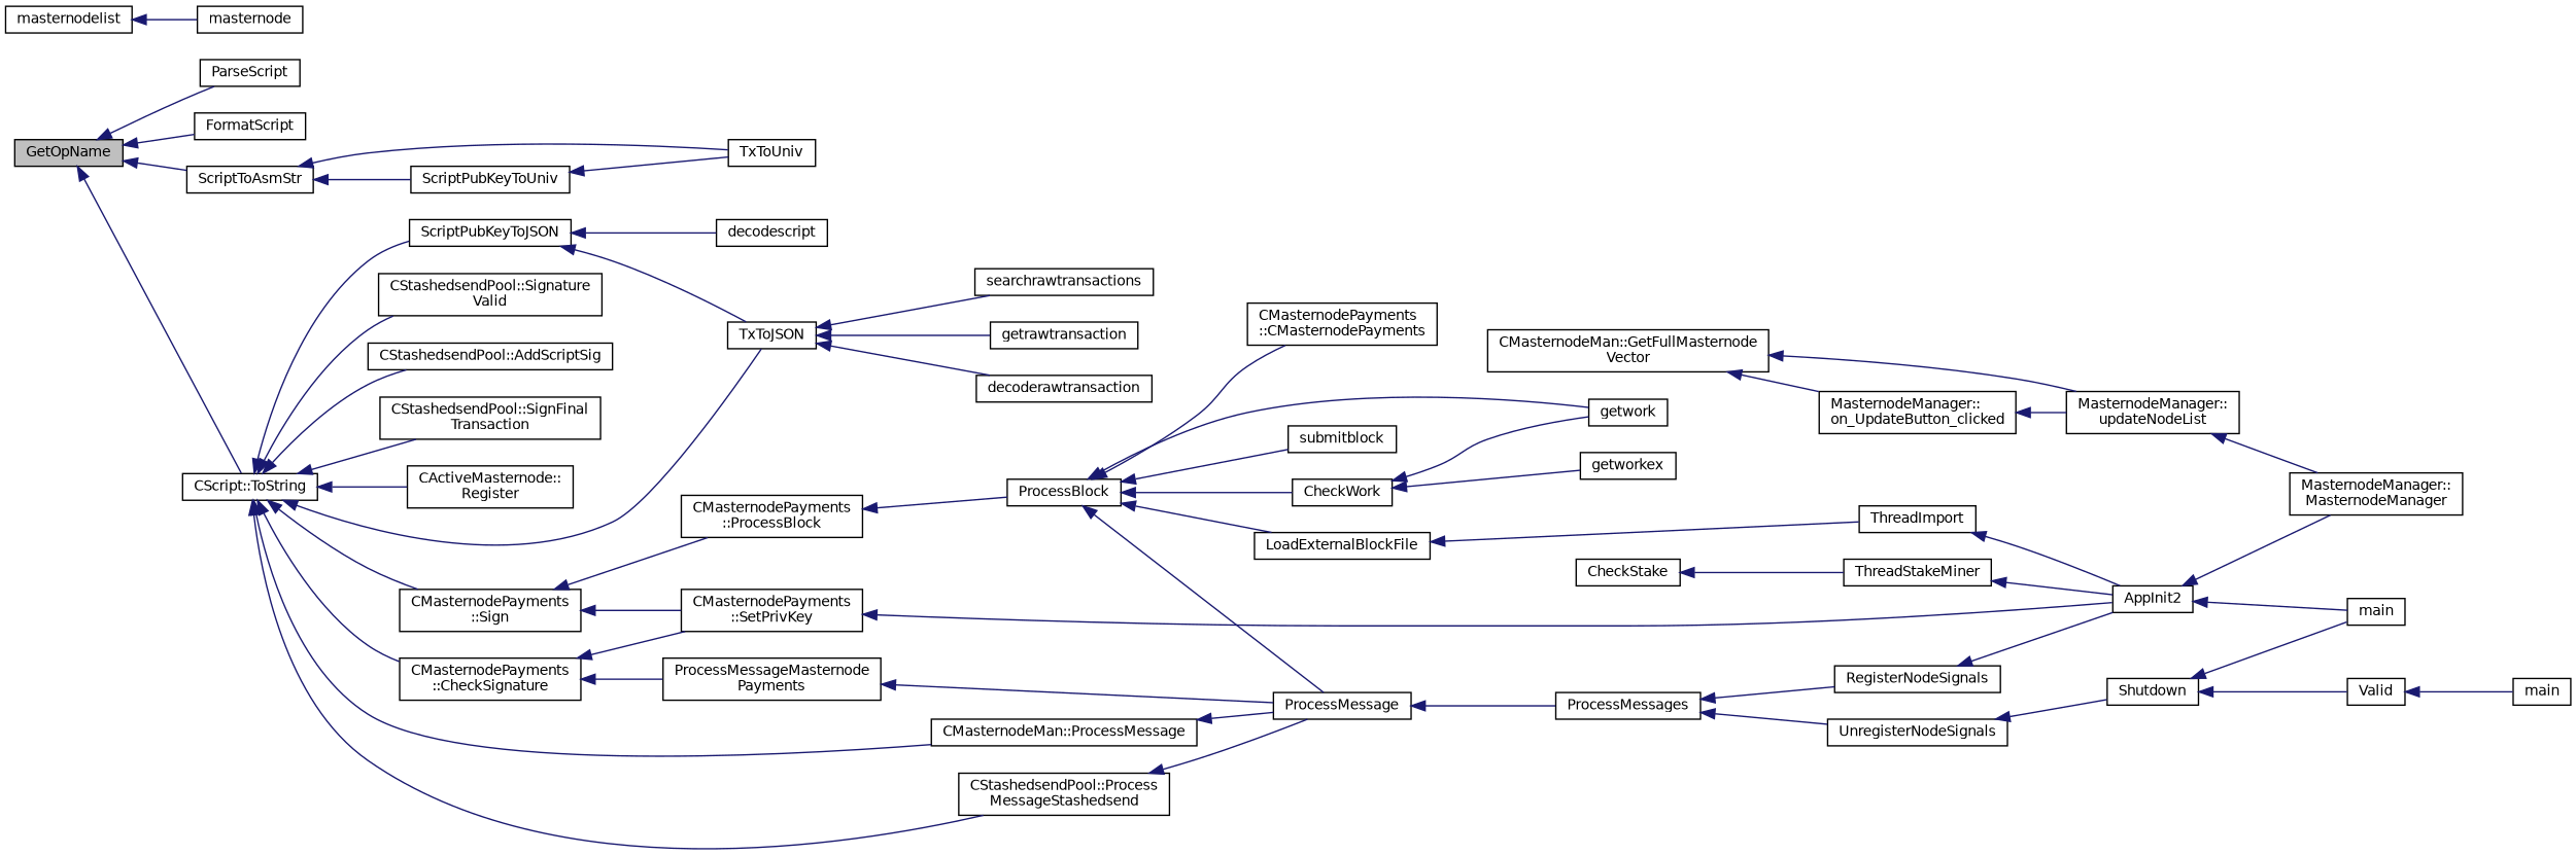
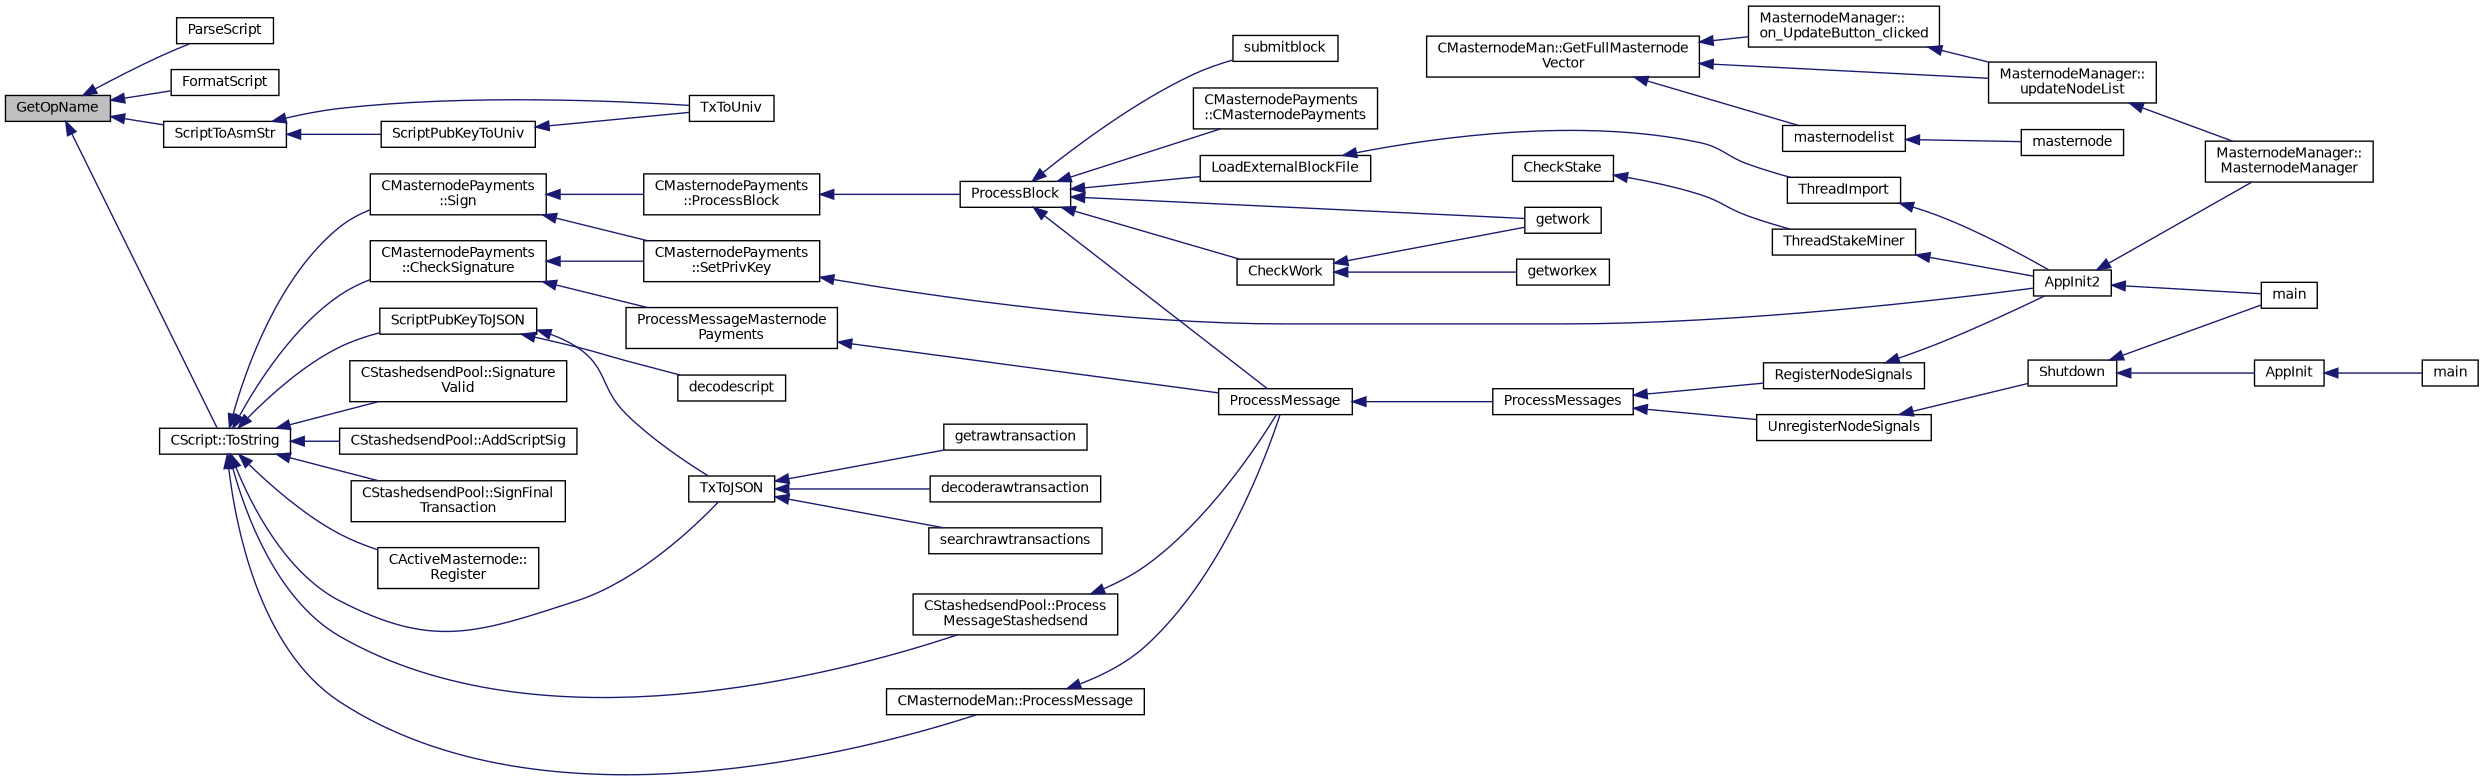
  digraph {
    rankdir=LR
    node [color=black fillcolor=white fontname=Helvetica fontsize=10 shape=record style=filled]
    edge [color=midnightblue dir=back fontname=Helvetica fontsize=10 labelfontname=Helvetica labelfontsize=10 style=solid]
    n1 [fillcolor=grey75 fontcolor=black height=0.2 label=GetOpName width=0.4]
    n2 [height=0.2 label=ParseScript width=0.4]
    n3 [height=0.2 label=FormatScript width=0.4]
    n4 [height=0.2 label=ScriptToAsmStr width=0.4]
    n5 [height=0.2 label="CScript::ToString" width=0.4]
    n6 [height=0.2 label=ScriptPubKeyToUniv width=0.4]
    n7 [height=0.2 label=TxToUniv width=0.4]
    n8 [height=0.2 label="CActiveMasternode::\lRegister" width=0.4]
    n9 [height=0.2 label="CMasternodePayments\l::CheckSignature" width=0.4]
    n10 [height=0.2 label="CMasternodePayments\l::Sign" width=0.4]
    n11 [height=0.2 label="CMasternodeMan::ProcessMessage" width=0.4]
    n12 [height=0.2 label=ScriptPubKeyToJSON width=0.4]
    n13 [height=0.2 label=TxToJSON width=0.4]
    n14 [height=0.2 label="CStashedsendPool::Process\lMessageStashedsend" width=0.4]
    n15 [height=0.2 label="CStashedsendPool::Signature\lValid" width=0.4]
    n16 [height=0.2 label="CStashedsendPool::AddScriptSig" width=0.4]
    n17 [height=0.2 label="CStashedsendPool::SignFinal\lTransaction" width=0.4]
    n18 [height=0.2 label="ProcessMessageMasternode\lPayments" width=0.4]
    n19 [height=0.2 label="CMasternodePayments\l::SetPrivKey" width=0.4]
    n20 [height=0.2 label="CMasternodePayments\l::ProcessBlock" width=0.4]
    n21 [height=0.2 label=ProcessMessage width=0.4]
    n22 [height=0.2 label=decodescript width=0.4]
    n23 [height=0.2 label=getrawtransaction width=0.4]
    n24 [height=0.2 label=decoderawtransaction width=0.4]
    n25 [height=0.2 label=searchrawtransactions width=0.4]
    n26 [height=0.2 label=AppInit2 width=0.4]
    n27 [height=0.2 label=ProcessMessages width=0.4]
    n28 [height=0.2 label=RegisterNodeSignals width=0.4]
    n29 [height=0.2 label=UnregisterNodeSignals width=0.4]
    n30 [height=0.2 label="CMasternodeMan::GetFullMasternode\lVector" width=0.4]
    n31 [height=0.2 label="MasternodeManager::\lupdateNodeList" width=0.4]
    n32 [height=0.2 label="MasternodeManager::\lon_UpdateButton_clicked" width=0.4]
    n33 [height=0.2 label=masternodelist width=0.4]
    n34 [height=0.2 label=Shutdown width=0.4]
    n35 [height=0.2 label=main width=0.4]
    n36 [height=0.2 label="MasternodeManager::\lMasternodeManager" width=0.4]
-   n37 [height=0.2 label=Valid width=0.4]
+   n37 [height=0.2 label=AppInit width=0.4]
    n38 [height=0.2 label=main width=0.4]
    n39 [height=0.2 label=masternode width=0.4]
    n40 [height=0.2 label=ProcessBlock width=0.4]
    n41 [height=0.2 label=LoadExternalBlockFile width=0.4]
    n42 [height=0.2 label="CMasternodePayments\l::CMasternodePayments" width=0.4]
    n43 [height=0.2 label=CheckWork width=0.4]
    n44 [height=0.2 label=submitblock width=0.4]
    n45 [height=0.2 label=getwork width=0.4]
    n46 [height=0.2 label=ThreadImport width=0.4]
    n47 [height=0.2 label=getworkex width=0.4]
    n48 [height=0.2 label=CheckStake width=0.4]
    n49 [height=0.2 label=ThreadStakeMiner width=0.4]
    n1 -> n2
    n1 -> n3
    n1 -> n4
    n1 -> n5
    n4 -> n6
    n4 -> n7
    n5 -> n8
    n5 -> n9
    n5 -> n10
    n5 -> n11
    n5 -> n12
    n5 -> n13
    n5 -> n14
    n5 -> n15
    n5 -> n16
    n5 -> n17
    n6 -> n7
    n9 -> n18
    n9 -> n19
    n10 -> n19
    n10 -> n20
    n11 -> n21
    n12 -> n13
    n12 -> n22
    n13 -> n23
    n13 -> n24
    n13 -> n25
    n14 -> n21
    n18 -> n21
    n19 -> n26
    n20 -> n40
    n21 -> n27
    n26 -> n35
    n26 -> n36
    n27 -> n28
    n27 -> n29
    n28 -> n26
    n29 -> n34
    n30 -> n31
    n30 -> n32
+   n30 -> n33
    n31 -> n36
    n32 -> n31
    n33 -> n39
    n34 -> n35
    n34 -> n37
    n37 -> n38
    n40 -> n21
    n40 -> n41
    n40 -> n42
    n40 -> n43
    n40 -> n44
    n40 -> n45
    n41 -> n46
    n43 -> n45
    n43 -> n47
    n46 -> n26
    n48 -> n49
    n49 -> n26
  }
